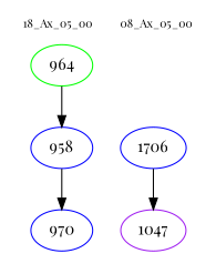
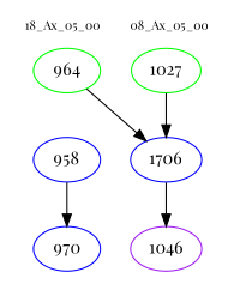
  digraph {
    fontname="Playfair Display"
    node [color=blue fontname="Playfair Display"]
    edge [color=black fontname="Playfair Display"]
    n1 [color=green label=964]
    n2 [label=958]
    n3 [label=970]
+   n4 [color=green label=1027]
    n5 [label=1706]
-   n6 [color=purple label=1047]
+   n6 [color=purple label=1046]
    subgraph cluster_1 {
      color=white
      fontsize=10
      label="18_Ax_05_00"
      n1
      n2
      n3
    }
    subgraph cluster_2 {
      color=white
      fontsize=10
      label="08_Ax_05_00"
+     n4
      n5
      n6
    }
-   n1 -> n2
+   n1 -> n5
    n2 -> n3
+   n4 -> n5
    n5 -> n6
  }
